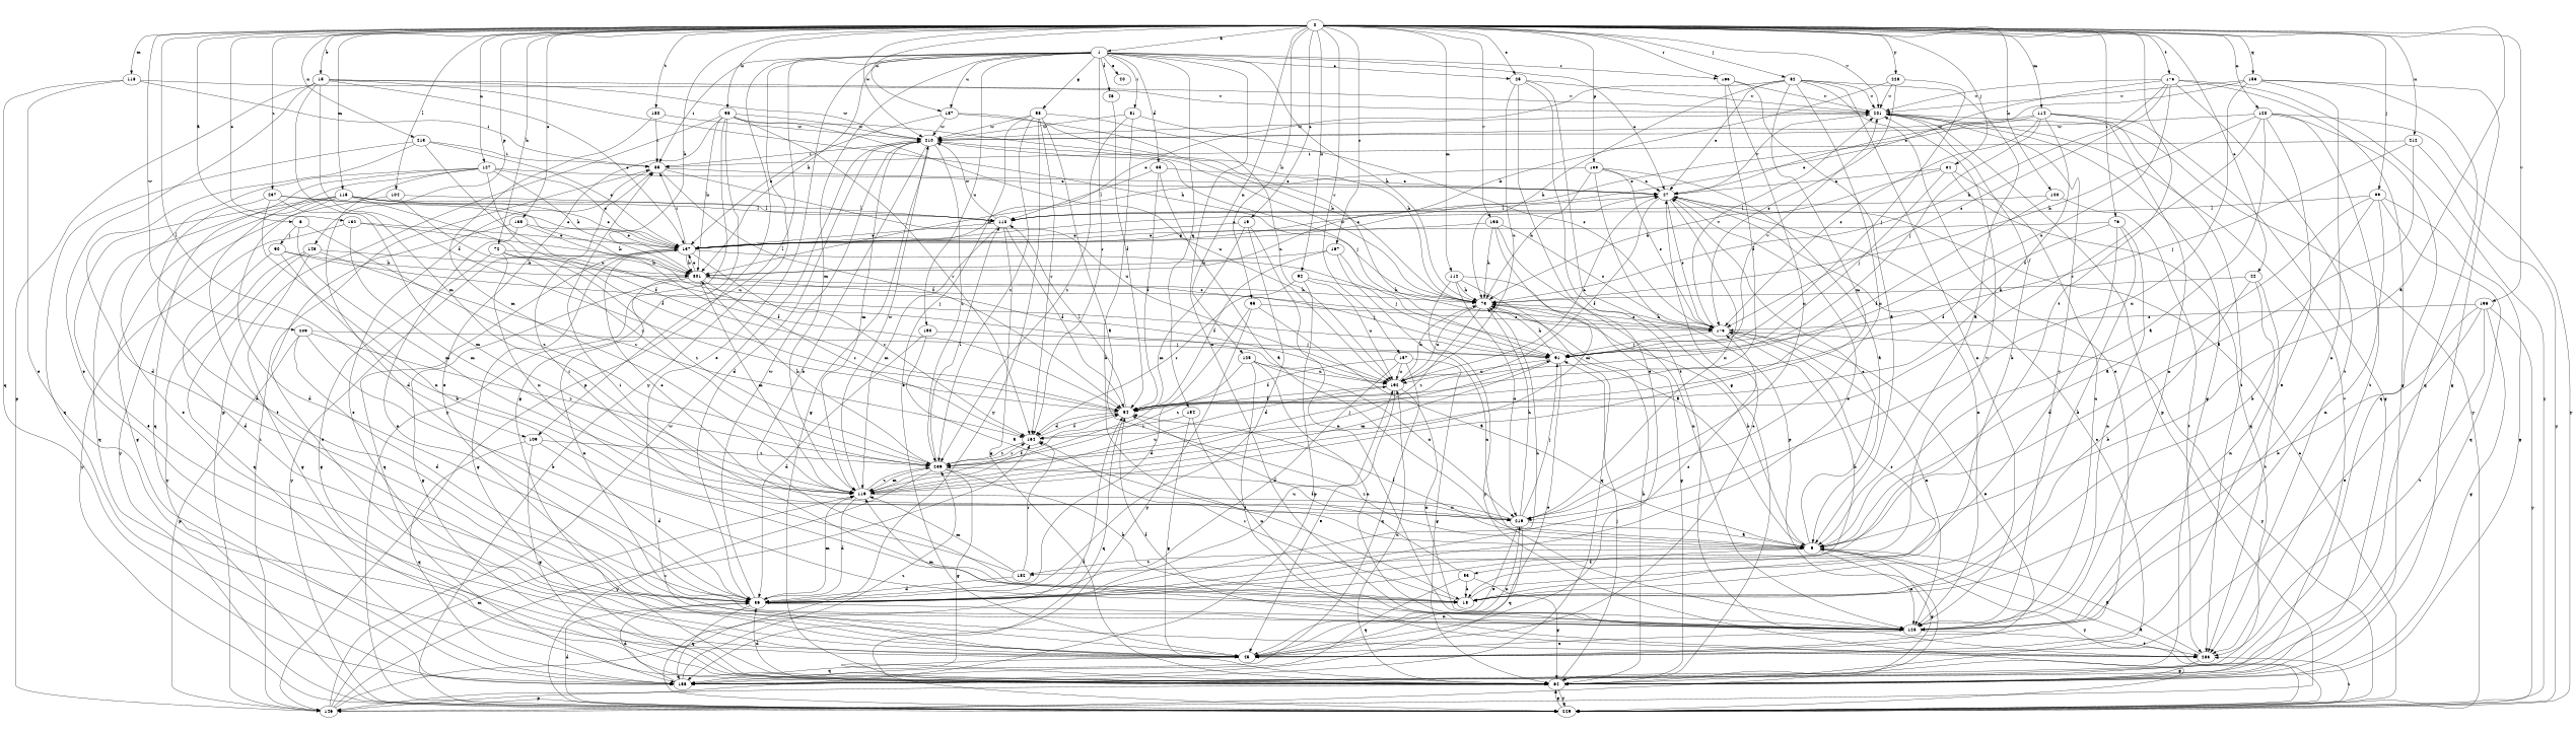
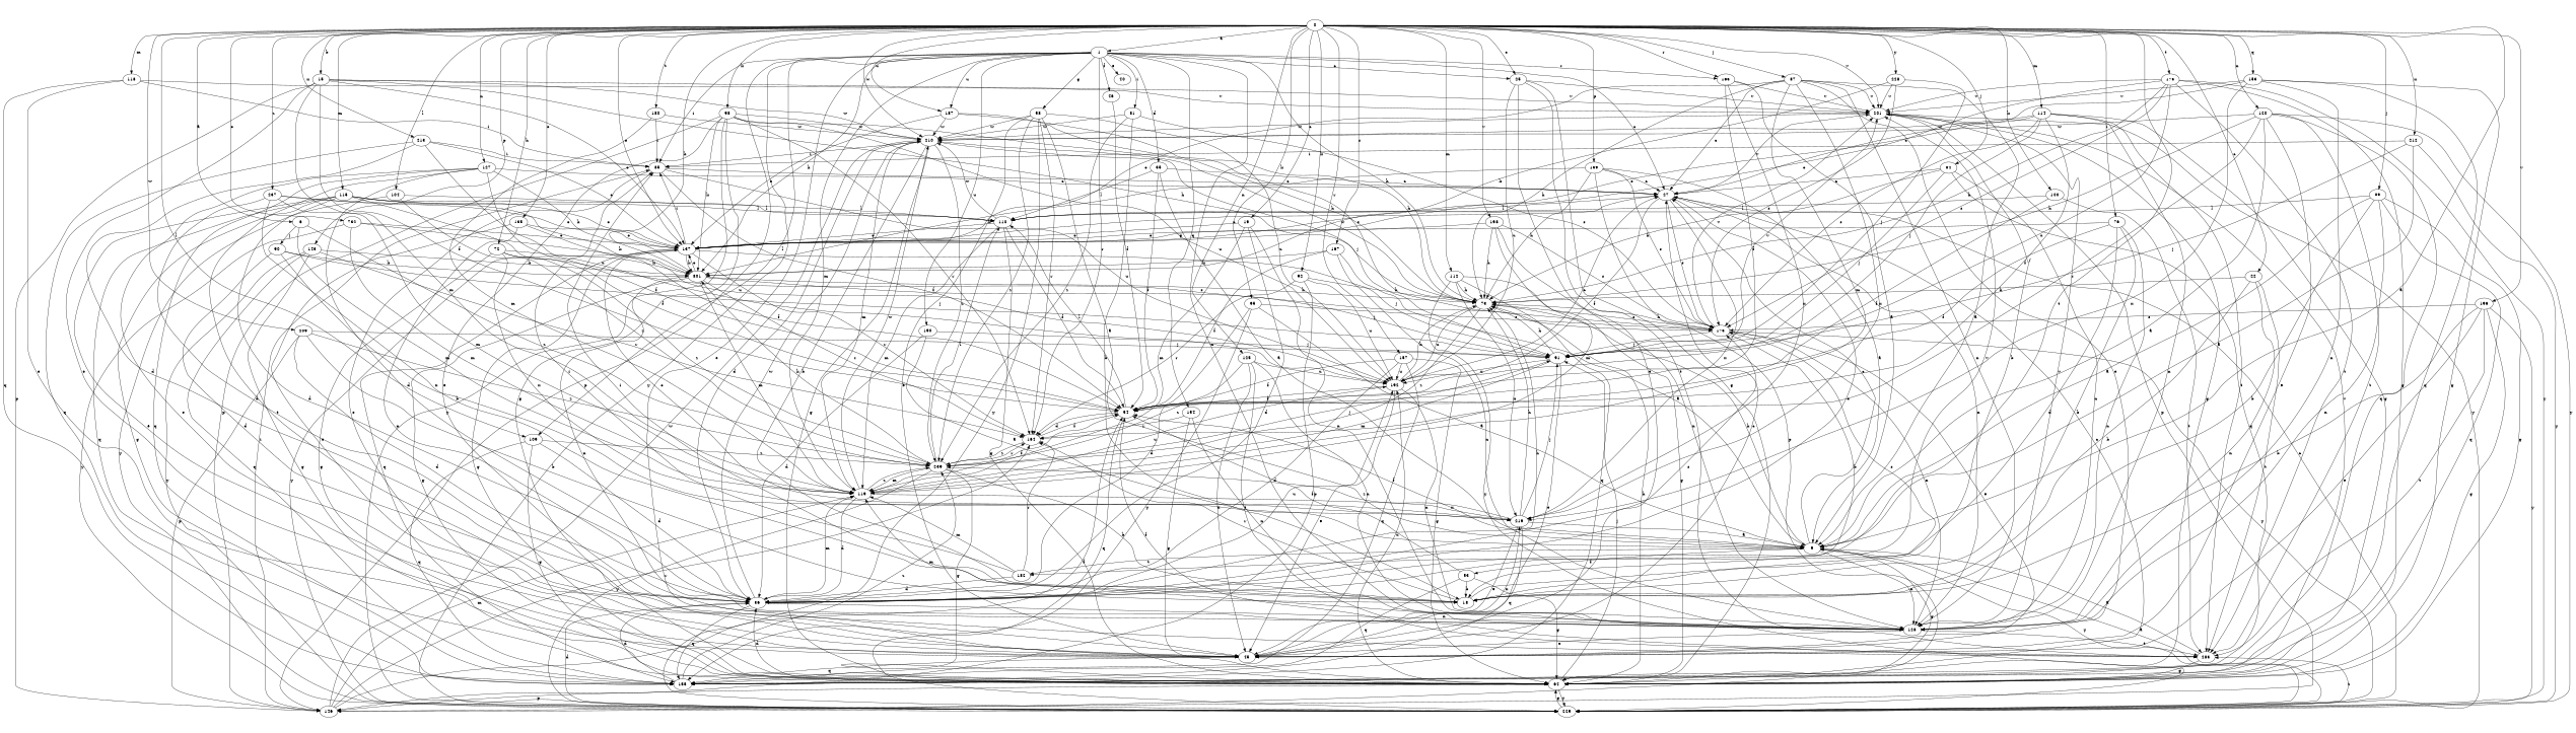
  strict digraph {
    0
    1
    6
    9
    15
    19
    22
    25
    72
    76
    84
-   87 [label=82]
+   87
    89
    92
    95
    98
    100
    n18 [label=801]
    104
    109
    112
    114
    115
    118
    120
    125
    127
-   132
+   132 [label=732]
    135
    139
    143
    153
    157
    163
    167
    175
    180
    182
    187
    196
    198
    201
    209
    210
    212
    213
    228
    237
    27
    35
    40
    45
    46
    58
    73
    81
    n57 [label=85]
    119
    128
    146
    154
    164
    190
    229
    90
    239
    53
    54
    64
    137
    36
    18
    n73 [label=283]
    192
    173
    219
    155
    91
    110
    0 -> 1 [label=a]
    0 -> 6 [label=a]
    0 -> 9 [label=a]
    0 -> 15 [label=b]
    0 -> 19 [label=c]
    0 -> 22 [label=c]
    0 -> 25 [label=c]
    0 -> 72 [label=h]
    0 -> 76 [label=i]
    0 -> 84 [label=j]
    0 -> 87 [label=j]
    0 -> 89 [label=j]
    0 -> 92 [label=k]
    0 -> 95 [label=k]
    0 -> 98 [label=k]
    0 -> 100 [label=k]
    0 -> n18 [label=k]
    0 -> 104 [label=l]
    0 -> 109 [label=l]
    0 -> 112 [label=m]
    0 -> 114 [label=m]
    0 -> 115 [label=m]
    0 -> 118 [label=m]
    0 -> 120 [label=n]
    0 -> 125 [label=n]
    0 -> 127 [label=n]
    0 -> 132 [label=o]
    0 -> 135 [label=o]
    0 -> 139 [label=p]
    0 -> 143 [label=p]
    0 -> 153 [label=q]
    0 -> 157 [label=r]
    0 -> 163 [label=r]
    0 -> 167 [label=s]
    0 -> 175 [label=t]
    0 -> 180 [label=t]
    0 -> 182 [label=t]
    0 -> 187 [label=u]
    0 -> 196 [label=v]
    0 -> 198 [label=v]
    0 -> 201 [label=v]
    0 -> 209 [label=w]
    0 -> 210 [label=w]
    0 -> 212 [label=x]
    0 -> 213 [label=x]
    0 -> 228 [label=y]
    0 -> 237 [label=z]
    1 -> 25 [label=c]
    1 -> n18 [label=k]
    1 -> 109 [label=l]
    1 -> 163 [label=r]
    1 -> 187 [label=u]
    1 -> 27 [label=c]
    1 -> 35 [label=d]
    1 -> 40 [label=e]
    1 -> 45 [label=e]
    1 -> 46 [label=f]
    1 -> 58 [label=g]
    1 -> 73 [label=h]
    1 -> 81 [label=i]
    1 -> n57 [label=i]
    1 -> 119 [label=m]
    1 -> 128 [label=n]
    1 -> 146 [label=p]
    1 -> 154 [label=q]
    1 -> 164 [label=r]
    1 -> 190 [label=u]
    1 -> 229 [label=y]
    6 -> 119 [label=m]
    6 -> 90 [label=j]
    6 -> 239 [label=z]
    9 -> 182 [label=t]
    9 -> 27 [label=c]
    9 -> 73 [label=h]
    9 -> 128 [label=n]
    9 -> 229 [label=y]
    9 -> 53 [label=f]
    9 -> 54 [label=f]
    9 -> 64 [label=g]
    15 -> 201 [label=v]
    15 -> 210 [label=w]
    15 -> 45 [label=e]
    15 -> 73 [label=h]
    15 -> 119 [label=m]
    15 -> 146 [label=p]
    15 -> 54 [label=f]
    15 -> 137 [label=o]
    19 -> 119 [label=m]
    19 -> 128 [label=n]
    19 -> 137 [label=o]
    19 -> 36 [label=d]
    22 -> 73 [label=h]
    22 -> 128 [label=n]
    22 -> 18 [label=b]
    22 -> n73 [label=t]
    25 -> 201 [label=v]
    25 -> 45 [label=e]
    25 -> 64 [label=g]
    25 -> n73 [label=t]
    25 -> 192 [label=u]
    72 -> n18 [label=k]
    72 -> 239 [label=z]
    72 -> 64 [label=g]
    72 -> 173 [label=s]
    72 -> 219 [label=x]
    76 -> 128 [label=n]
    76 -> 54 [label=f]
    76 -> 137 [label=g]
    76 -> 36 [label=d]
    76 -> 18 [label=b]
    84 -> 27 [label=c]
    84 -> 73 [label=h]
    84 -> 128 [label=n]
    84 -> 155 [label=q]
    84 -> 91 [label=j]
    87 -> 9 [label=a]
    87 -> 201 [label=v]
    87 -> 27 [label=c]
    87 -> 45 [label=e]
    87 -> 73 [label=h]
    87 -> 119 [label=m]
    87 -> 128 [label=n]
    87 -> 137 [label=o]
    87 -> 219 [label=x]
    89 -> 9 [label=a]
    89 -> 128 [label=n]
    89 -> 64 [label=g]
    89 -> 18 [label=b]
    89 -> 155 [label=q]
    89 -> 110 [label=l]
    92 -> 73 [label=h]
    92 -> 146 [label=p]
    92 -> 164 [label=r]
    92 -> 192 [label=u]
    95 -> 9 [label=a]
    95 -> 229 [label=y]
    95 -> 36 [label=d]
    95 -> 173 [label=s]
    98 -> n18 [label=k]
    98 -> 210 [label=w]
    98 -> 45 [label=e]
    98 -> 73 [label=h]
    98 -> 146 [label=p]
    98 -> 164 [label=r]
    98 -> 229 [label=y]
    98 -> 64 [label=g]
    98 -> 192 [label=u]
    100 -> 54 [label=f]
    100 -> n73 [label=t]
    100 -> 110 [label=l]
    n18 -> 73 [label=h]
    n18 -> 119 [label=m]
    n18 -> 128 [label=n]
    n18 -> 164 [label=r]
    n18 -> 64 [label=g]
    n18 -> 137 [label=o]
    n18 -> 91 [label=j]
    104 -> 229 [label=y]
    104 -> 239 [label=z]
    104 -> 110 [label=l]
    109 -> 239 [label=z]
    109 -> 64 [label=g]
    109 -> 36 [label=d]
    109 -> 155 [label=q]
    112 -> 73 [label=h]
    112 -> 229 [label=y]
    112 -> 64 [label=g]
    112 -> 219 [label=x]
    112 -> 155 [label=q]
    114 -> 210 [label=w]
    114 -> 128 [label=n]
    114 -> 54 [label=f]
    114 -> 64 [label=g]
    114 -> 137 [label=o]
    114 -> n73 [label=t]
    114 -> 173 [label=s]
    114 -> 91 [label=j]
    115 -> 45 [label=e]
    115 -> 54 [label=f]
    115 -> 64 [label=g]
    115 -> 137 [label=o]
    115 -> 36 [label=d]
    115 -> 192 [label=u]
    115 -> 155 [label=q]
    115 -> 110 [label=l]
    118 -> 201 [label=v]
    118 -> 45 [label=e]
    118 -> n57 [label=i]
    118 -> 155 [label=q]
    120 -> 9 [label=a]
    120 -> 210 [label=w]
    120 -> 45 [label=e]
    120 -> 73 [label=h]
    120 -> 164 [label=r]
    120 -> 229 [label=y]
    120 -> n73 [label=t]
    120 -> 155 [label=q]
    125 -> 128 [label=n]
    125 -> 239 [label=z]
    125 -> n73 [label=t]
    125 -> 192 [label=u]
-   125 -> 219 [label=x]
+   125 -> 45 [label=x]
    127 -> n18 [label=k]
    127 -> 27 [label=c]
    127 -> 45 [label=e]
    127 -> 54 [label=f]
-   127 -> 137 [label=o]
+   0 -> 137 [label=o]
    127 -> 36 [label=d]
    127 -> n73 [label=t]
    127 -> 155 [label=q]
    132 -> n18 [label=k]
    132 -> 119 [label=m]
    132 -> 229 [label=y]
    132 -> 137 [label=o]
    135 -> 45 [label=e]
    135 -> 128 [label=n]
    135 -> 54 [label=f]
    135 -> 137 [label=o]
    139 -> 9 [label=a]
    139 -> n18 [label=k]
    139 -> 27 [label=c]
    139 -> 73 [label=h]
    139 -> 146 [label=p]
    139 -> 173 [label=s]
    143 -> n18 [label=k]
    143 -> 164 [label=r]
    143 -> 229 [label=y]
    143 -> 64 [label=g]
    143 -> 155 [label=q]
    153 -> 201 [label=v]
    153 -> 27 [label=c]
    153 -> 128 [label=n]
    153 -> 64 [label=g]
    153 -> 219 [label=x]
    153 -> 155 [label=q]
    157 -> 54 [label=f]
    157 -> 64 [label=g]
    157 -> 36 [label=d]
    157 -> 192 [label=u]
    157 -> 155 [label=q]
    163 -> 9 [label=a]
    163 -> 201 [label=v]
    163 -> 54 [label=f]
    163 -> 219 [label=x]
    167 -> 9 [label=a]
    167 -> n18 [label=k]
    167 -> 128 [label=n]
    167 -> 54 [label=f]
    175 -> 201 [label=v]
    175 -> 73 [label=h]
    175 -> 229 [label=y]
    175 -> 64 [label=g]
    175 -> 137 [label=o]
    175 -> n73 [label=t]
    175 -> 192 [label=u]
    175 -> 173 [label=s]
    180 -> 210 [label=w]
    180 -> n57 [label=i]
    180 -> 119 [label=m]
    182 -> n57 [label=i]
    182 -> 119 [label=m]
    182 -> 164 [label=r]
    182 -> 36 [label=d]
    187 -> 210 [label=w]
    187 -> 73 [label=h]
    187 -> 137 [label=o]
    187 -> 173 [label=s]
    196 -> 45 [label=e]
    196 -> 229 [label=y]
    196 -> 64 [label=g]
    196 -> 18 [label=b]
    196 -> n73 [label=t]
    196 -> 173 [label=s]
    198 -> 73 [label=h]
    198 -> 119 [label=m]
    198 -> 128 [label=n]
    198 -> 137 [label=o]
    198 -> 173 [label=s]
    201 -> 210 [label=w]
    201 -> 146 [label=p]
    201 -> 229 [label=y]
    201 -> 64 [label=g]
    201 -> 18 [label=b]
    209 -> 146 [label=p]
    209 -> 239 [label=z]
    209 -> 36 [label=d]
    209 -> 18 [label=b]
    209 -> 91 [label=j]
    210 -> n57 [label=i]
    210 -> 119 [label=m]
    210 -> 239 [label=z]
    210 -> 64 [label=g]
    210 -> 36 [label=d]
    210 -> 18 [label=b]
    210 -> 91 [label=j]
    212 -> 9 [label=a]
    212 -> n57 [label=i]
    212 -> 229 [label=y]
    212 -> 91 [label=j]
    213 -> n57 [label=i]
    213 -> 137 [label=o]
    213 -> 36 [label=d]
    213 -> 192 [label=u]
    213 -> 155 [label=q]
    228 -> n18 [label=k]
    228 -> 201 [label=v]
    228 -> 173 [label=s]
    228 -> 91 [label=j]
    237 -> 119 [label=m]
    237 -> 137 [label=o]
    237 -> 36 [label=d]
    237 -> 18 [label=b]
    237 -> 110 [label=l]
    27 -> 201 [label=v]
    27 -> 128 [label=n]
    27 -> 54 [label=f]
    27 -> 173 [label=s]
    27 -> 219 [label=x]
    27 -> 110 [label=l]
    35 -> 9 [label=a]
    35 -> 27 [label=c]
    35 -> 54 [label=f]
    35 -> 110 [label=l]
    45 -> 27 [label=c]
    45 -> 219 [label=x]
    45 -> 155 [label=q]
    46 -> 54 [label=f]
    58 -> 9 [label=a]
    58 -> 210 [label=w]
    58 -> 45 [label=e]
    58 -> 164 [label=r]
    58 -> 229 [label=y]
    58 -> 239 [label=z]
    58 -> 192 [label=u]
    73 -> 210 [label=w]
    73 -> 239 [label=z]
    73 -> 192 [label=u]
    73 -> 173 [label=s]
    81 -> 210 [label=w]
    81 -> 239 [label=z]
    81 -> 18 [label=b]
    81 -> 173 [label=s]
    n57 -> 27 [label=c]
    n57 -> 45 [label=e]
    n57 -> 54 [label=f]
    n57 -> 192 [label=u]
    119 -> 210 [label=w]
    119 -> 239 [label=z]
    119 -> 54 [label=f]
    119 -> 36 [label=d]
    119 -> 192 [label=u]
    119 -> 219 [label=x]
    128 -> 201 [label=v]
    128 -> 45 [label=e]
    128 -> 119 [label=m]
    128 -> n73 [label=t]
    146 -> 210 [label=w]
    146 -> n57 [label=i]
    146 -> 119 [label=m]
    146 -> 164 [label=r]
    146 -> 54 [label=f]
    154 -> 128 [label=n]
    154 -> 164 [label=r]
    154 -> 64 [label=g]
    164 -> 239 [label=z]
    164 -> 54 [label=f]
    190 -> 9 [label=a]
    190 -> 36 [label=d]
    190 -> 91 [label=j]
    229 -> 9 [label=a]
    229 -> 27 [label=c]
    229 -> 64 [label=g]
    229 -> 36 [label=d]
    229 -> n73 [label=t]
    90 -> n18 [label=k]
    90 -> 36 [label=d]
    90 -> 219 [label=x]
    90 -> 91 [label=j]
    239 -> n18 [label=k]
    239 -> 119 [label=m]
    239 -> 164 [label=r]
    239 -> 229 [label=y]
    239 -> 64 [label=g]
    239 -> 18 [label=b]
    239 -> 91 [label=j]
    239 -> 110 [label=l]
    53 -> 54 [label=f]
    53 -> 64 [label=g]
    53 -> 18 [label=b]
    53 -> 155 [label=q]
    54 -> 164 [label=d]
    54 -> 155 [label=q]
    54 -> 110 [label=l]
    64 -> 201 [label=v]
    64 -> 27 [label=c]
    64 -> 73 [label=h]
    64 -> 146 [label=p]
    64 -> 229 [label=y]
    64 -> 36 [label=d]
    64 -> 192 [label=u]
    64 -> 91 [label=j]
    137 -> n18 [label=k]
    137 -> 27 [label=c]
    137 -> n57 [label=i]
    137 -> 164 [label=r]
    137 -> 229 [label=y]
    137 -> 64 [label=g]
    137 -> 155 [label=q]
    137 -> 91 [label=j]
    36 -> 201 [label=v]
    36 -> 210 [label=w]
    36 -> 27 [label=c]
    36 -> 73 [label=h]
    36 -> 119 [label=m]
    36 -> 128 [label=n]
    36 -> 192 [label=u]
    36 -> 173 [label=s]
    36 -> 155 [label=q]
    18 -> n57 [label=i]
    18 -> 164 [label=r]
    18 -> 173 [label=s]
    n73 -> 9 [label=a]
    n73 -> 54 [label=f]
    n73 -> 64 [label=g]
    192 -> 27 [label=c]
    192 -> 45 [label=e]
    192 -> 73 [label=h]
    192 -> 128 [label=n]
    192 -> 54 [label=f]
    173 -> 201 [label=v]
    173 -> 45 [label=e]
    173 -> 73 [label=h]
    173 -> 128 [label=n]
    173 -> 229 [label=y]
    173 -> 18 [label=b]
    173 -> 91 [label=j]
    219 -> 9 [label=a]
    219 -> 45 [label=e]
    219 -> 73 [label=h]
    219 -> 239 [label=z]
    219 -> 137 [label=o]
    219 -> 155 [label=q]
    219 -> 91 [label=j]
    155 -> 239 [label=z]
    155 -> 36 [label=d]
    91 -> 201 [label=v]
    91 -> 45 [label=e]
    91 -> 73 [label=h]
    91 -> 119 [label=m]
    91 -> 192 [label=u]
    110 -> 210 [label=w]
    110 -> 119 [label=m]
    110 -> 54 [label=f]
    110 -> 64 [label=g]
    110 -> 137 [label=o]
  }
